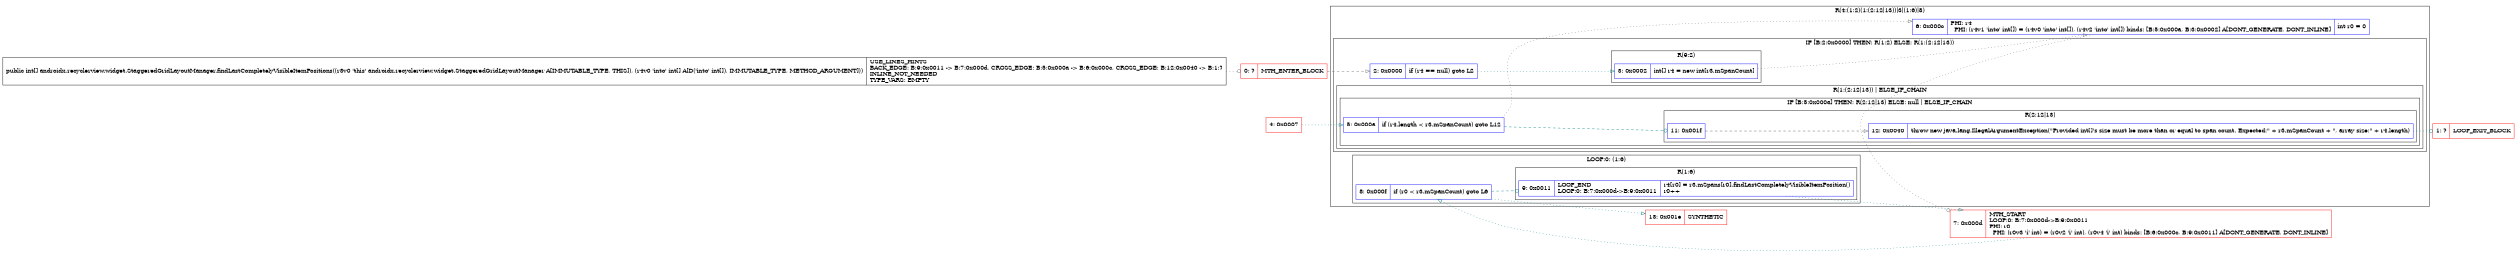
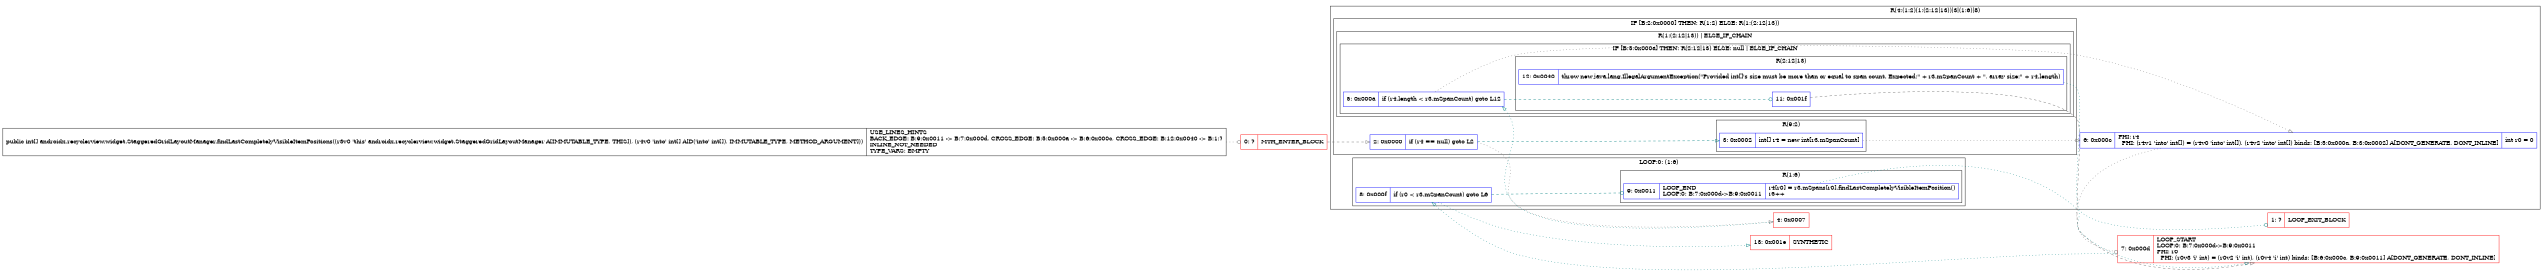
  digraph {
    rankdir=LR
    node [color=blue shape=record]
    edge [arrowhead=onormal color=teal style=dotted]
    n1 [label="{3\:\ 0x0002|int[] r4 = new int[r3.mSpanCount]\l}"]
    n2 [label="{11\:\ 0x001f}"]
    n3 [label="{12\:\ 0x0040|throw new java.lang.IllegalArgumentException(\"Provided int[]'s size must be more than or equal to span count. Expected:\" + r3.mSpanCount + \", array size:\" + r4.length)\l}"]
    n4 [label="{5\:\ 0x000a|if (r4.length \< r3.mSpanCount) goto L12\l}"]
    n5 [label="{2\:\ 0x0000|if (r4 == null) goto L2\l}"]
-   n6 [label="{9\:\ 0x0011|LOOP_END\lLOOP:0: B:7:0x000d\-\>B:9:0x0011\l|r4[r0] = r3.mSpans[r0].findLastCompletelyVisibleItemPosition()\lr0++\l}"]
+   n6 [label="{9\:\ 0x0011|LOOP_END\lLOOP:0: B:7:0x000d\-\>B:9:0x0011\l|r4[r0] = r3.mSpans[r0].findLastCompletelyVisibleItemPosition()\lr5++\l}"]
    n7 [label="{8\:\ 0x000f|if (r0 \< r3.mSpanCount) goto L6\l}"]
    n8 [label="{6\:\ 0x000c|PHI: r4 \l  PHI: (r4v1 'into' int[]) = (r4v0 'into' int[]), (r4v2 'into' int[]) binds: [B:5:0x000a, B:3:0x0002] A[DONT_GENERATE, DONT_INLINE]\l|int r0 = 0\l}"]
    n9 [color=red label="{1\:\ ?|LOOP_EXIT_BLOCK\l}"]
    n10 [color=red label="{4\:\ 0x0007}"]
-   n11 [color=red label="{7\:\ 0x000d|MTH_START\lLOOP:0: B:7:0x000d\-\>B:9:0x0011\lPHI: r0 \l  PHI: (r0v3 'i' int) = (r0v2 'i' int), (r0v4 'i' int) binds: [B:6:0x000c, B:9:0x0011] A[DONT_GENERATE, DONT_INLINE]\l}"]
+   n11 [color=red label="{7\:\ 0x000d|LOOP_START\lLOOP:0: B:7:0x000d\-\>B:9:0x0011\lPHI: r0 \l  PHI: (r0v3 'i' int) = (r0v2 'i' int), (r0v4 'i' int) binds: [B:6:0x000c, B:9:0x0011] A[DONT_GENERATE, DONT_INLINE]\l}"]
    n12 [color=red label="{13\:\ 0x001e|SYNTHETIC\l}"]
    n13 [color=red label="{0\:\ ?|MTH_ENTER_BLOCK\l}"]
    n14 [label="{public int[] androidx.recyclerview.widget.StaggeredGridLayoutManager.findLastCompletelyVisibleItemPositions((r3v0 'this' androidx.recyclerview.widget.StaggeredGridLayoutManager A[IMMUTABLE_TYPE, THIS]), (r4v0 'into' int[] A[D('into' int[]), IMMUTABLE_TYPE, METHOD_ARGUMENT]))  | USE_LINES_HINTS\lBACK_EDGE: B:9:0x0011 \-\> B:7:0x000d, CROSS_EDGE: B:5:0x000a \-\> B:6:0x000c, CROSS_EDGE: B:12:0x0040 \-\> B:1:?\lINLINE_NOT_NEEDED\lTYPE_VARS: EMPTY\l}" color=""]
    subgraph cluster_1 {
      label="R(4:(1:2)(1:(2:12|13))|3|(1:6)|8)"
      n8
      subgraph cluster_2 {
        label="IF [B:2:0x0000] THEN: R(1:2) ELSE: R(1:(2:12|13))"
        n5
        subgraph cluster_3 {
          label="R(9:2)"
          n1
        }
        subgraph cluster_4 {
          label="R(1:(2:12|13)) | ELSE_IF_CHAIN\l"
          subgraph cluster_5 {
            label="IF [B:5:0x000a] THEN: R(2:12|13) ELSE: null | ELSE_IF_CHAIN\l"
            n4
            subgraph cluster_6 {
              label="R(2:12|13)"
              n2
              n3
            }
          }
        }
      }
      subgraph cluster_7 {
        label="LOOP:0: (1:6)"
        n7
        subgraph cluster_8 {
          label="R(1:6)"
          n6
        }
      }
    }
    n1 -> n8 [color=gray40]
-   n2 -> n3 [color=gray40 style=dashed]
+   n2 -> n11 [color=gray40 style=dashed]
    n3 -> n9 [arrowhead=odot]
    n4 -> n2 [arrowhead=odot style=dashed]
    n4 -> n8 [color=gray40]
-   n5 -> n1
+   n5 -> n1 [style=dashed]
+   n5 -> n10 [color=gray40]
    n6 -> n11
    n7 -> n6 [arrowhead=odot style=dashed]
    n7 -> n12
    n8 -> n11 [arrowhead=odot color=gray40]
    n10 -> n4
    n11 -> n7
    n13 -> n5 [color=gray40 style=dashed]
    n14 -> n13 [arrowhead=odot color=gray40]
  }
